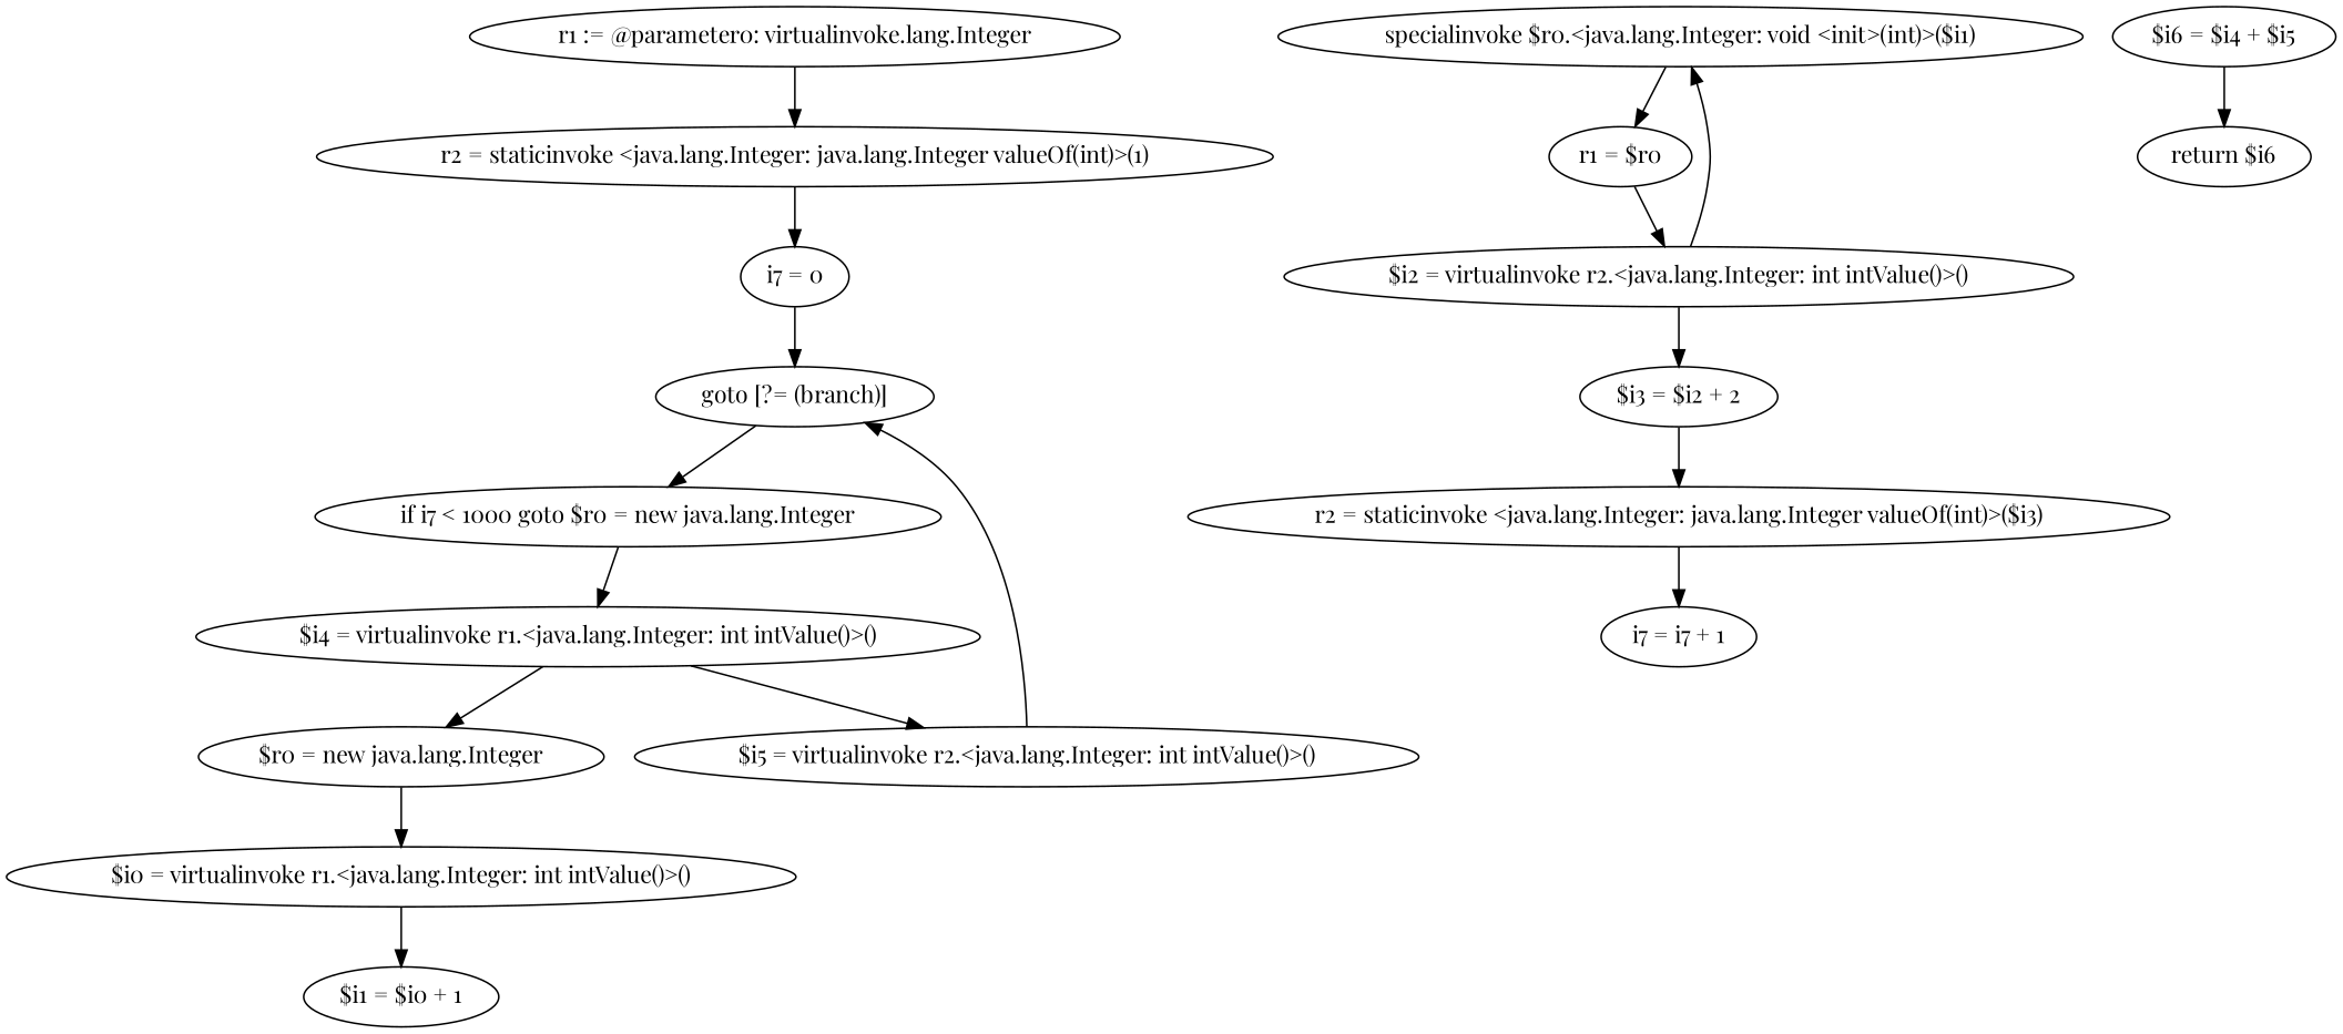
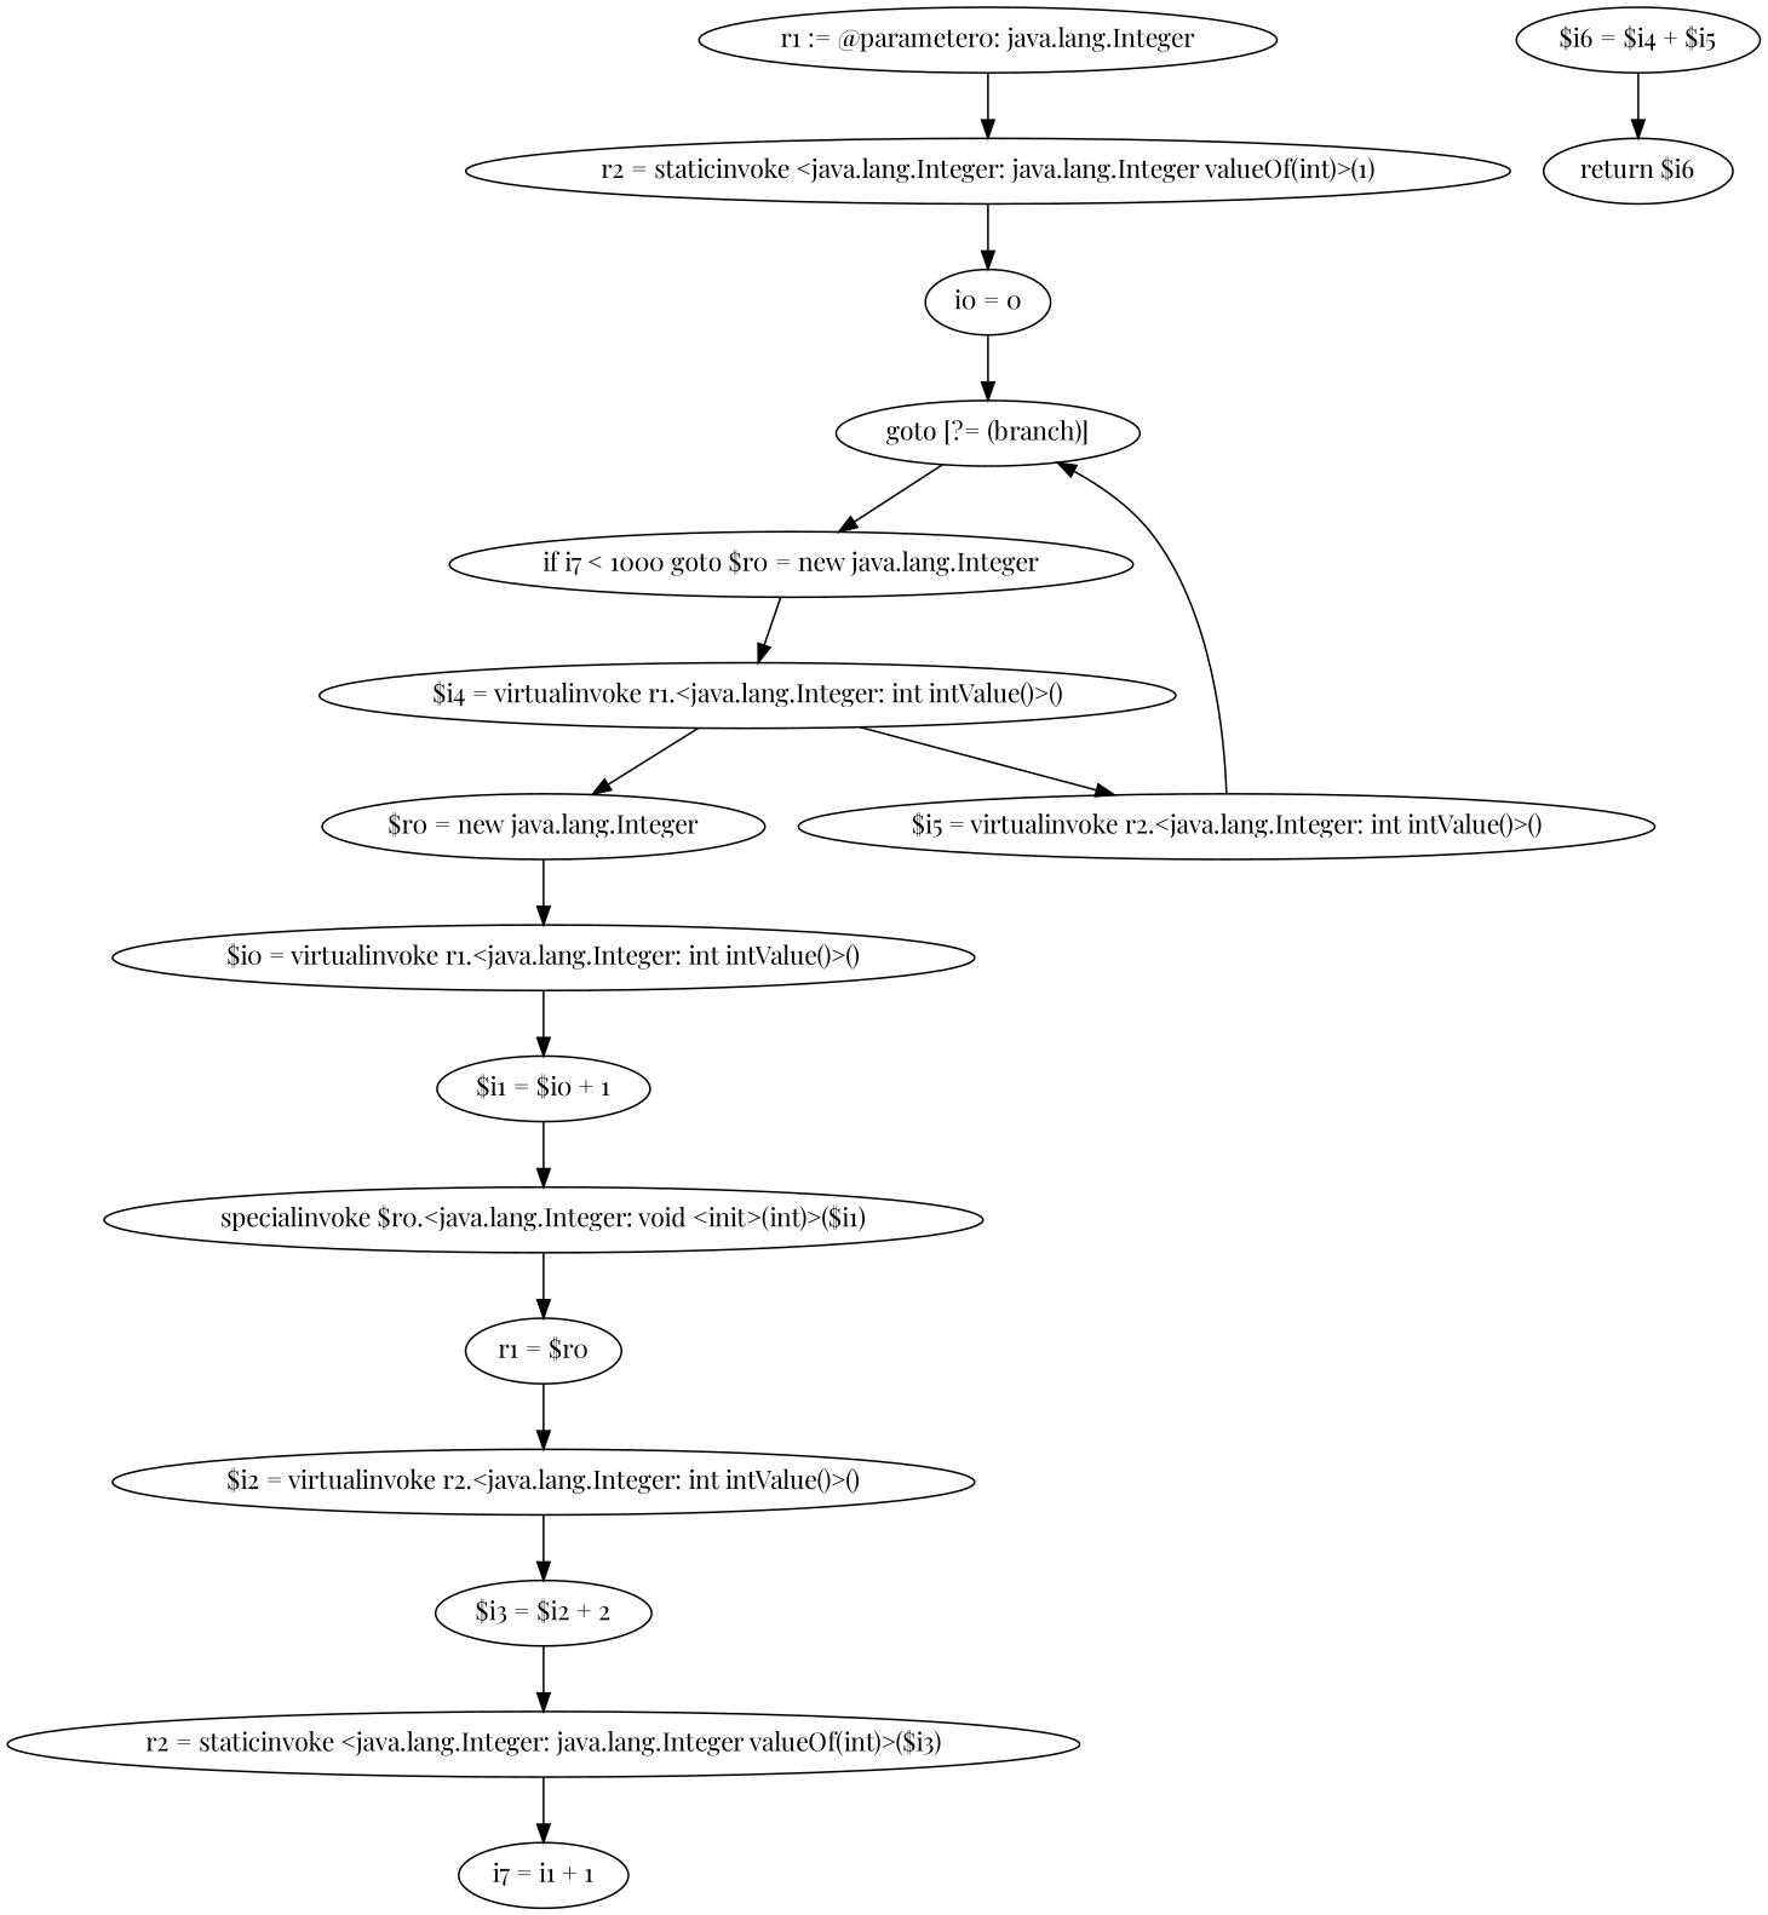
  digraph {
    fontname="Playfair Display"
    node [fontname="Playfair Display"]
    edge [fontname="Playfair Display"]
-   "r1 := @parameter0: java.lang.Integer" [label="r1 := @parameter0: virtualinvoke.lang.Integer"]
+   "r1 := @parameter0: java.lang.Integer"
    "r2 = staticinvoke <java.lang.Integer: java.lang.Integer valueOf(int)>(1)"
-   "i7 = 0"
+   "i7 = 0" [label="i0 = 0"]
    "goto [?= (branch)]"
    "if i7 < 1000 goto $r0 = new java.lang.Integer"
    "$i4 = virtualinvoke r1.<java.lang.Integer: int intValue()>()"
    "$r0 = new java.lang.Integer"
    "$i0 = virtualinvoke r1.<java.lang.Integer: int intValue()>()"
    "$i1 = $i0 + 1"
    "specialinvoke $r0.<java.lang.Integer: void <init>(int)>($i1)"
    "r1 = $r0"
    "$i2 = virtualinvoke r2.<java.lang.Integer: int intValue()>()"
    "$i3 = $i2 + 2"
    "r2 = staticinvoke <java.lang.Integer: java.lang.Integer valueOf(int)>($i3)"
-   "i7 = i7 + 1"
+   "i7 = i7 + 1" [label="i7 = i1 + 1"]
    "$i5 = virtualinvoke r2.<java.lang.Integer: int intValue()>()"
    "$i6 = $i4 + $i5"
    "return $i6"
    "r1 := @parameter0: java.lang.Integer" -> "r2 = staticinvoke <java.lang.Integer: java.lang.Integer valueOf(int)>(1)"
    "r2 = staticinvoke <java.lang.Integer: java.lang.Integer valueOf(int)>(1)" -> "i7 = 0"
    "i7 = 0" -> "goto [?= (branch)]"
    "goto [?= (branch)]" -> "if i7 < 1000 goto $r0 = new java.lang.Integer"
    "if i7 < 1000 goto $r0 = new java.lang.Integer" -> "$i4 = virtualinvoke r1.<java.lang.Integer: int intValue()>()"
    "$i4 = virtualinvoke r1.<java.lang.Integer: int intValue()>()" -> "$r0 = new java.lang.Integer"
    "$i4 = virtualinvoke r1.<java.lang.Integer: int intValue()>()" -> "$i5 = virtualinvoke r2.<java.lang.Integer: int intValue()>()"
    "$r0 = new java.lang.Integer" -> "$i0 = virtualinvoke r1.<java.lang.Integer: int intValue()>()"
    "$i0 = virtualinvoke r1.<java.lang.Integer: int intValue()>()" -> "$i1 = $i0 + 1"
-   "$i2 = virtualinvoke r2.<java.lang.Integer: int intValue()>()" -> "specialinvoke $r0.<java.lang.Integer: void <init>(int)>($i1)"
+   "$i1 = $i0 + 1" -> "specialinvoke $r0.<java.lang.Integer: void <init>(int)>($i1)"
    "specialinvoke $r0.<java.lang.Integer: void <init>(int)>($i1)" -> "r1 = $r0"
    "r1 = $r0" -> "$i2 = virtualinvoke r2.<java.lang.Integer: int intValue()>()"
    "$i2 = virtualinvoke r2.<java.lang.Integer: int intValue()>()" -> "$i3 = $i2 + 2"
    "$i3 = $i2 + 2" -> "r2 = staticinvoke <java.lang.Integer: java.lang.Integer valueOf(int)>($i3)"
    "r2 = staticinvoke <java.lang.Integer: java.lang.Integer valueOf(int)>($i3)" -> "i7 = i7 + 1"
    "$i5 = virtualinvoke r2.<java.lang.Integer: int intValue()>()" -> "goto [?= (branch)]"
    "$i6 = $i4 + $i5" -> "return $i6"
  }
